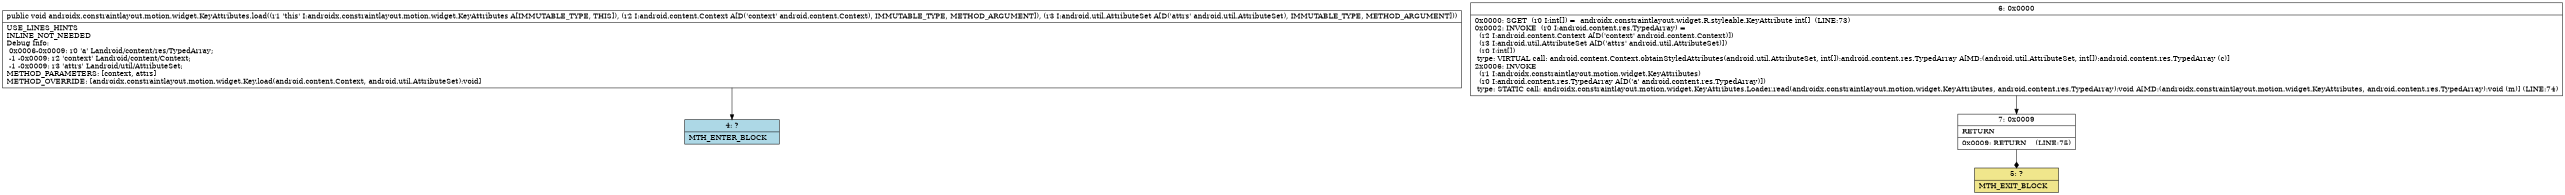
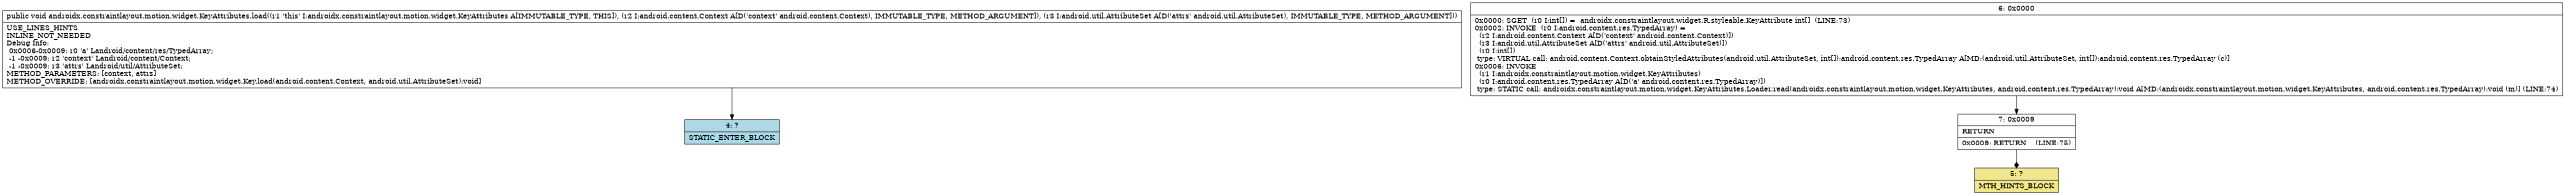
  digraph {
    node [fillcolor=white shape=record style=filled]
    edge [arrowhead=normal]
-   n1 [fillcolor=lightblue label="{4\:\ ?|MTH_ENTER_BLOCK\l}"]
-   n2 [label="{6\:\ 0x0000|0x0000: SGET  (r0 I:int[]) =  androidx.constraintlayout.widget.R.styleable.KeyAttribute int[]  (LINE:73)\l0x0002: INVOKE  (r0 I:android.content.res.TypedArray) = \l  (r2 I:android.content.Context A[D('context' android.content.Context)])\l  (r3 I:android.util.AttributeSet A[D('attrs' android.util.AttributeSet)])\l  (r0 I:int[])\l type: VIRTUAL call: android.content.Context.obtainStyledAttributes(android.util.AttributeSet, int[]):android.content.res.TypedArray A[MD:(android.util.AttributeSet, int[]):android.content.res.TypedArray (c)]\l2x0006: INVOKE  \l  (r1 I:androidx.constraintlayout.motion.widget.KeyAttributes)\l  (r0 I:android.content.res.TypedArray A[D('a' android.content.res.TypedArray)])\l type: STATIC call: androidx.constraintlayout.motion.widget.KeyAttributes.Loader.read(androidx.constraintlayout.motion.widget.KeyAttributes, android.content.res.TypedArray):void A[MD:(androidx.constraintlayout.motion.widget.KeyAttributes, android.content.res.TypedArray):void (m)] (LINE:74)\l}"]
+   n1 [fillcolor=lightblue label="{4\:\ ?|STATIC_ENTER_BLOCK\l}"]
+   n2 [label="{6\:\ 0x0000|0x0000: SGET  (r0 I:int[]) =  androidx.constraintlayout.widget.R.styleable.KeyAttribute int[]  (LINE:73)\l0x0002: INVOKE  (r0 I:android.content.res.TypedArray) = \l  (r2 I:android.content.Context A[D('context' android.content.Context)])\l  (r3 I:android.util.AttributeSet A[D('attrs' android.util.AttributeSet)])\l  (r0 I:int[])\l type: VIRTUAL call: android.content.Context.obtainStyledAttributes(android.util.AttributeSet, int[]):android.content.res.TypedArray A[MD:(android.util.AttributeSet, int[]):android.content.res.TypedArray (c)]\l0x0006: INVOKE  \l  (r1 I:androidx.constraintlayout.motion.widget.KeyAttributes)\l  (r0 I:android.content.res.TypedArray A[D('a' android.content.res.TypedArray)])\l type: STATIC call: androidx.constraintlayout.motion.widget.KeyAttributes.Loader.read(androidx.constraintlayout.motion.widget.KeyAttributes, android.content.res.TypedArray):void A[MD:(androidx.constraintlayout.motion.widget.KeyAttributes, android.content.res.TypedArray):void (m)] (LINE:74)\l}"]
    n3 [label="{7\:\ 0x0009|RETURN\l|0x0009: RETURN    (LINE:75)\l}"]
-   n4 [fillcolor=khaki label="{5\:\ ?|MTH_EXIT_BLOCK\l}"]
+   n4 [fillcolor=khaki label="{5\:\ ?|MTH_HINTS_BLOCK\l}"]
    n5 [label="{public void androidx.constraintlayout.motion.widget.KeyAttributes.load((r1 'this' I:androidx.constraintlayout.motion.widget.KeyAttributes A[IMMUTABLE_TYPE, THIS]), (r2 I:android.content.Context A[D('context' android.content.Context), IMMUTABLE_TYPE, METHOD_ARGUMENT]), (r3 I:android.util.AttributeSet A[D('attrs' android.util.AttributeSet), IMMUTABLE_TYPE, METHOD_ARGUMENT]))  | USE_LINES_HINTS\lINLINE_NOT_NEEDED\lDebug Info:\l  0x0006\-0x0009: r0 'a' Landroid\/content\/res\/TypedArray;\l  \-1 \-0x0009: r2 'context' Landroid\/content\/Context;\l  \-1 \-0x0009: r3 'attrs' Landroid\/util\/AttributeSet;\lMETHOD_PARAMETERS: [context, attrs]\lMETHOD_OVERRIDE: [androidx.constraintlayout.motion.widget.Key.load(android.content.Context, android.util.AttributeSet):void]\l}"]
    n2 -> n3
    n3 -> n4 [arrowhead=diamond]
    n5 -> n1
  }
